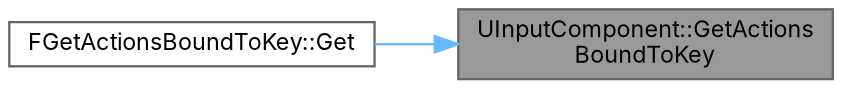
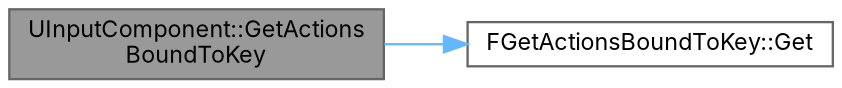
  digraph {
    rankdir=RL
    fontname=Inter
    node [fontname=Inter fontsize=10 shape=box style=filled]
    n1 [color=gray40 fillcolor=grey60 fontcolor=black height=0.2 label="UInputComponent::GetActions\lBoundToKey" width=0.4]
    n2 [color=grey40 fillcolor=white height=0.2 label="FGetActionsBoundToKey::Get" width=0.4]
-   n1 -> n2 [color=steelblue1 dir=back fontname=Inter fontsize=10 labelfontname=Helvetica labelfontsize=10 style=solid]
+   n2 -> n1 [color=steelblue1 dir=back fontname=Inter fontsize=10 labelfontname=Helvetica labelfontsize=10 style=solid]
  }
